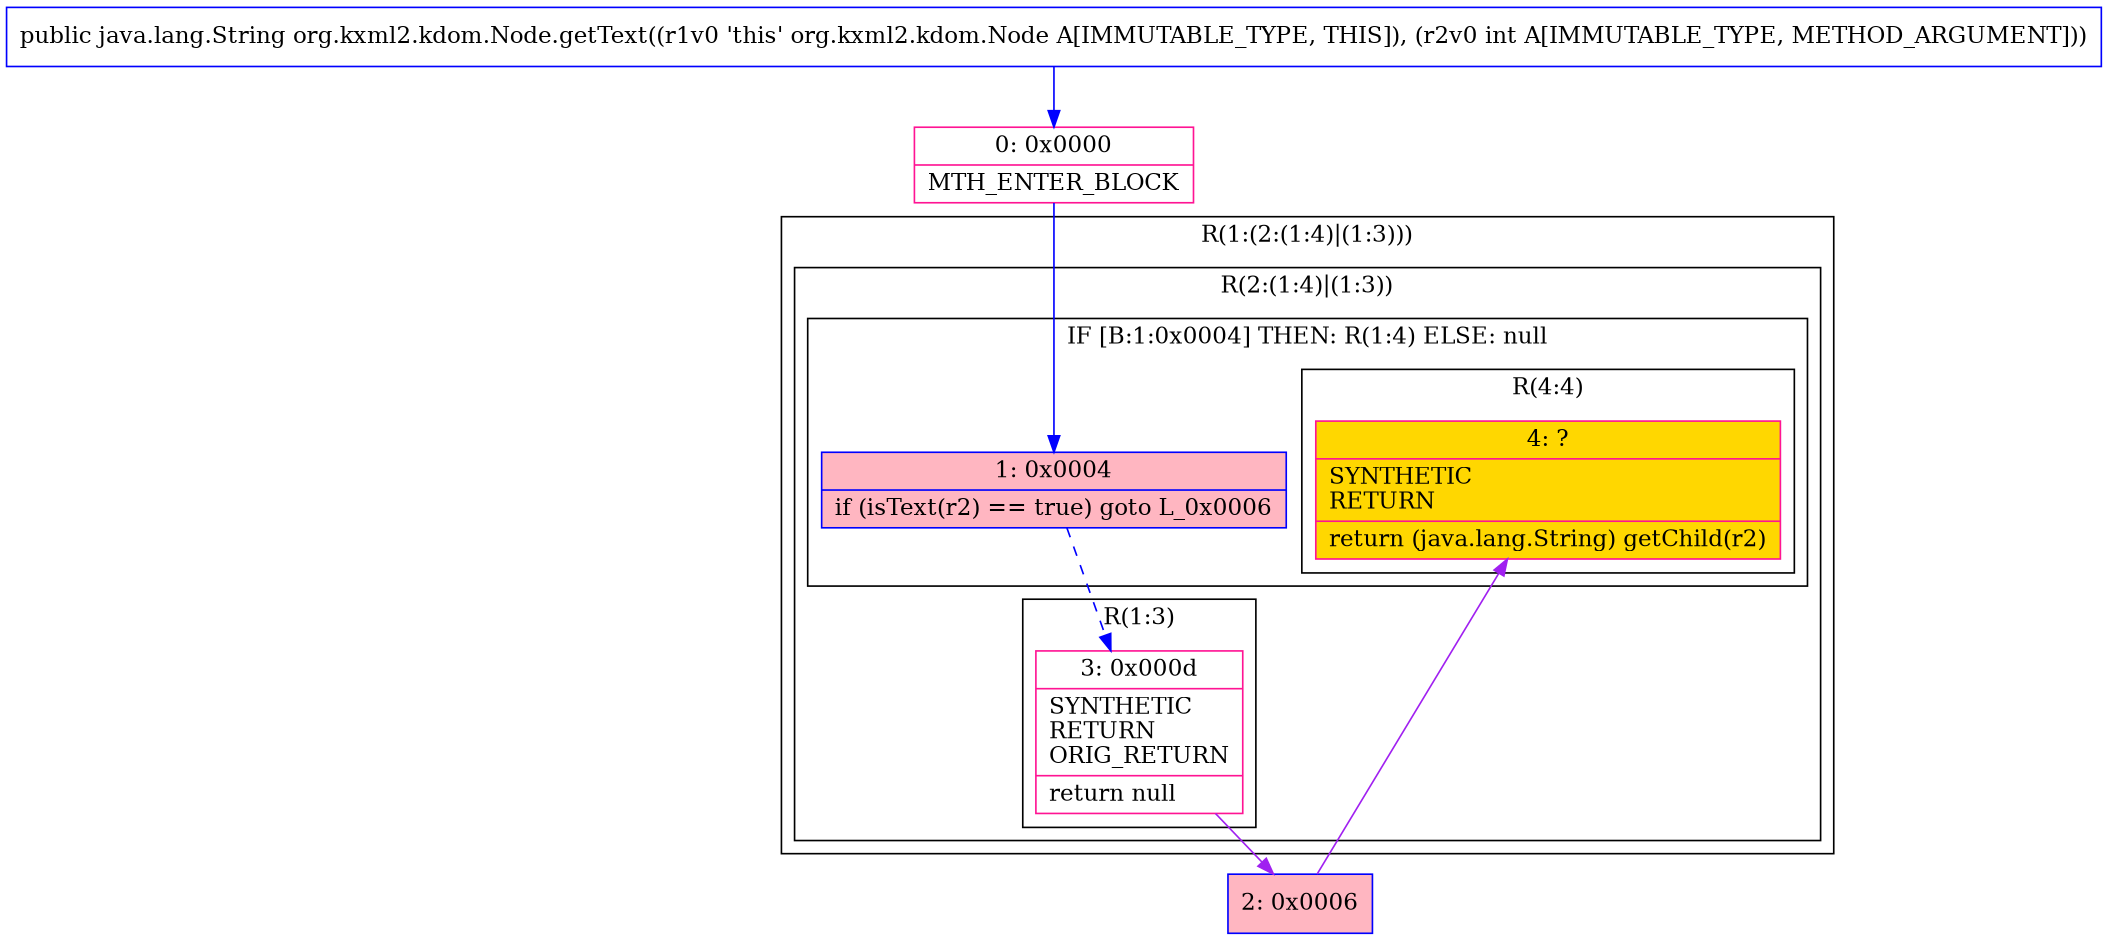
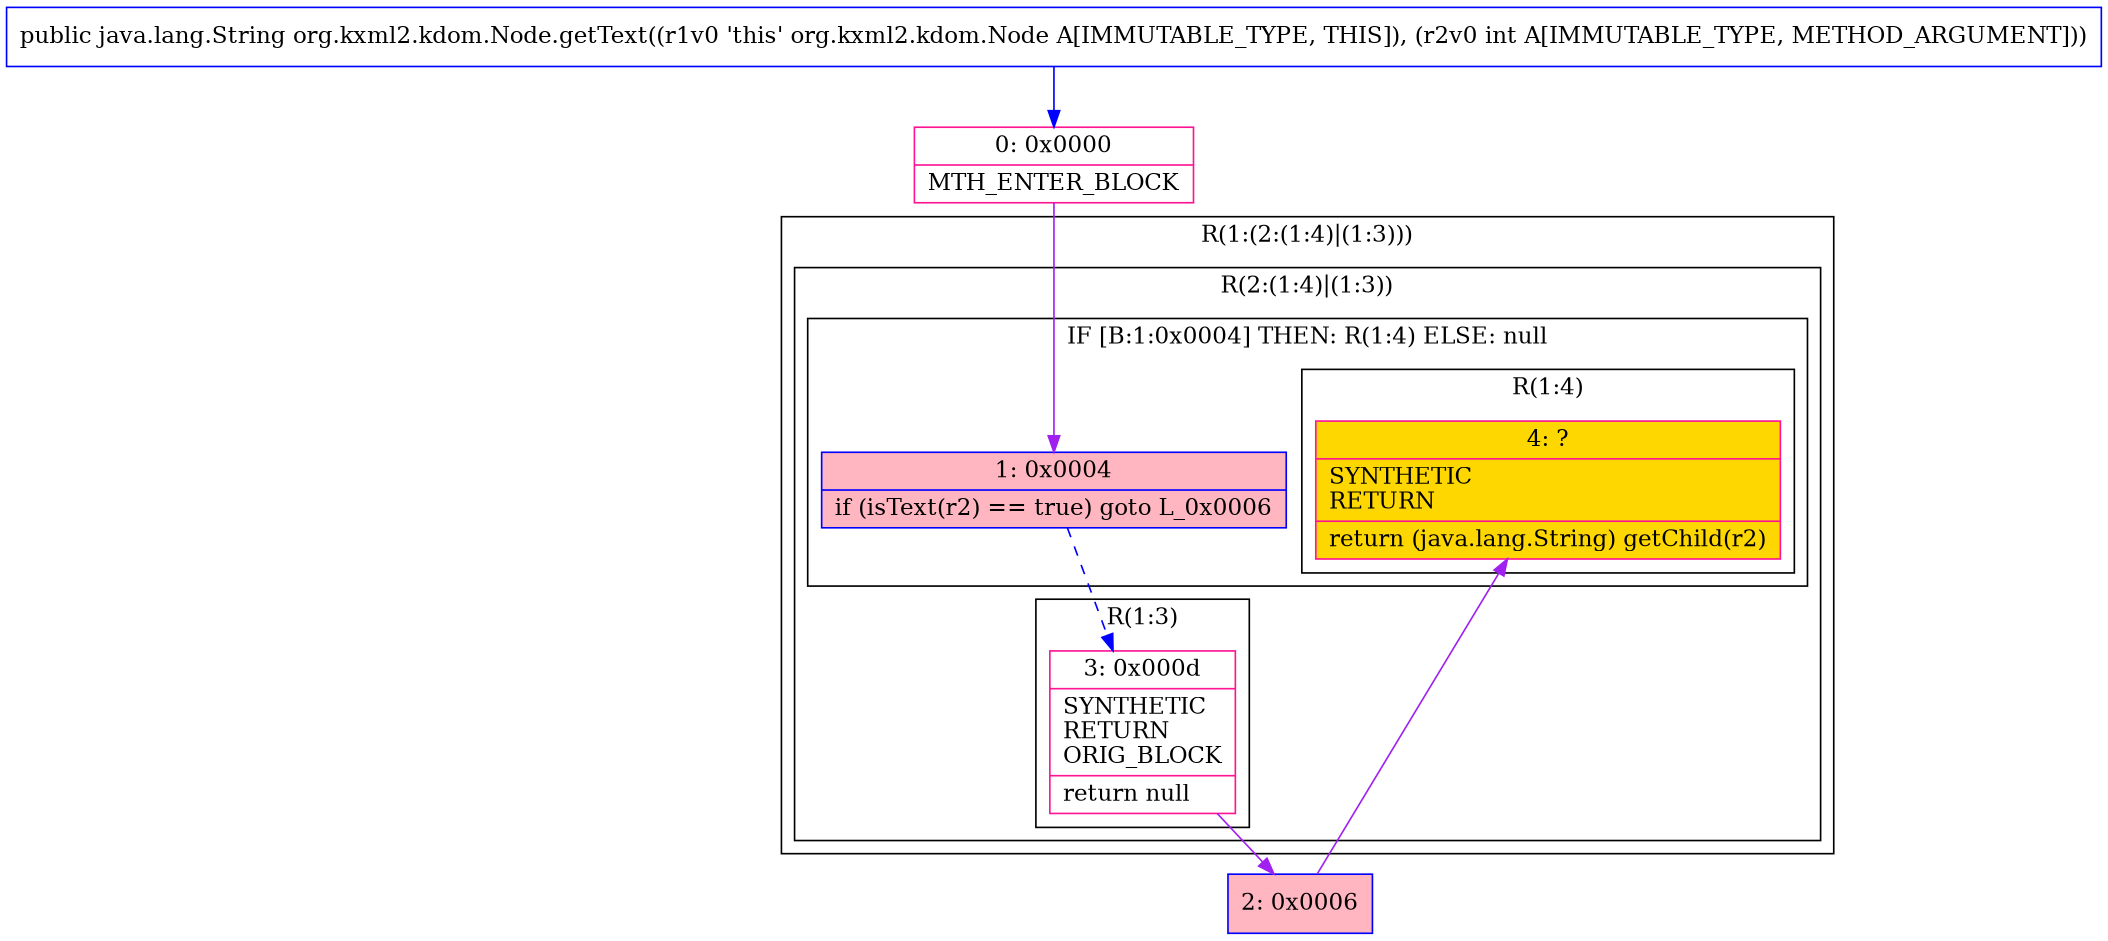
  digraph {
    node [color=deeppink fillcolor=white shape=record style=filled]
    edge [color=purple]
    n1 [fillcolor=gold label="{4\:\ ?|SYNTHETIC\lRETURN\l|return (java.lang.String) getChild(r2)\l}"]
    n2 [color=blue fillcolor=lightpink label="{1\:\ 0x0004|if (isText(r2) == true) goto L_0x0006\l}"]
-   n3 [label="{3\:\ 0x000d|SYNTHETIC\lRETURN\lORIG_RETURN\l|return null\l}"]
+   n3 [label="{3\:\ 0x000d|SYNTHETIC\lRETURN\lORIG_BLOCK\l|return null\l}"]
    n4 [color=blue fillcolor=lightpink label="{2\:\ 0x0006}"]
    n5 [label="{0\:\ 0x0000|MTH_ENTER_BLOCK\l}"]
    n6 [color=blue label="{public java.lang.String org.kxml2.kdom.Node.getText((r1v0 'this' org.kxml2.kdom.Node A[IMMUTABLE_TYPE, THIS]), (r2v0 int A[IMMUTABLE_TYPE, METHOD_ARGUMENT])) }"]
    subgraph cluster_1 {
      label="R(1:(2:(1:4)|(1:3)))"
      subgraph cluster_2 {
        label="R(2:(1:4)|(1:3))"
        subgraph cluster_3 {
          label="IF [B:1:0x0004] THEN: R(1:4) ELSE: null"
          n2
          subgraph cluster_4 {
-           label="R(4:4)"
+           label="R(1:4)"
            n1
          }
        }
        subgraph cluster_5 {
          label="R(1:3)"
          n3
        }
      }
    }
    n2 -> n3 [color=blue style=dashed]
    n3 -> n4
    n4 -> n1
-   n5 -> n2 [color=blue]
+   n5 -> n2
    n6 -> n5 [color=blue]
  }
